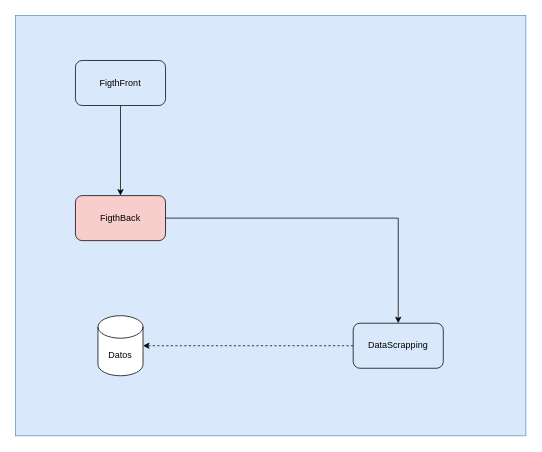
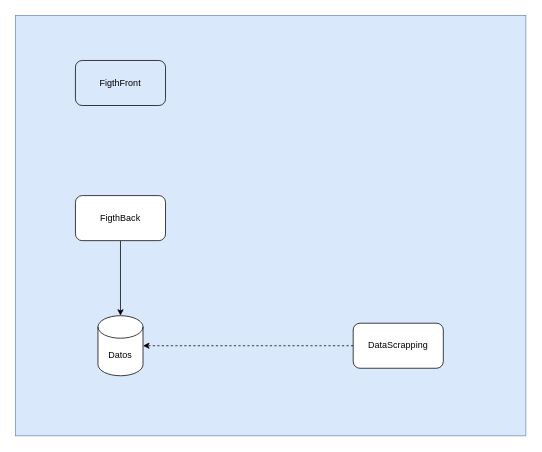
  <mxCell id="0" />
  <mxCell id="1" parent="0" />
  <mxCell id="2" value="" style="rounded=0;whiteSpace=wrap;html=1;fillColor=#dae8fc;strokeColor=#6c8ebf;" parent="1" vertex="1"><mxGeometry x="20" y="20" width="680" height="560" as="geometry" /></mxCell>
- <mxCell id="3" style="edgeStyle=orthogonalEdgeStyle;rounded=0;orthogonalLoop=1;jettySize=auto;html=1;entryX=0.5;entryY=0;entryDx=0;entryDy=0;" parent="1" source="4" target="6" edge="1"><mxGeometry relative="1" as="geometry" /></mxCell>
  <mxCell id="4" value="FigthFront" style="rounded=1;whiteSpace=wrap;html=1;fillColor=#dae8fc;" parent="1" vertex="1"><mxGeometry x="100" y="80" width="120" height="60" as="geometry" /></mxCell>
- <mxCell id="5" style="edgeStyle=orthogonalEdgeStyle;rounded=0;orthogonalLoop=1;jettySize=auto;html=1;" parent="1" source="6" target="9" edge="1"><mxGeometry relative="1" as="geometry" /></mxCell>
- <mxCell id="6" value="FigthBack" style="rounded=1;whiteSpace=wrap;html=1;fillColor=#f8cecc;" parent="1" vertex="1"><mxGeometry x="100" y="260" width="120" height="60" as="geometry" /></mxCell>
+ <mxCell id="5" style="edgeStyle=orthogonalEdgeStyle;rounded=0;orthogonalLoop=1;jettySize=auto;html=1;entryX=0.5;entryY=0;entryDx=0;entryDy=0;entryPerimeter=0;" parent="1" source="6" target="7" edge="1"><mxGeometry relative="1" as="geometry" /></mxCell>
+ <mxCell id="6" value="FigthBack" style="rounded=1;whiteSpace=wrap;html=1;" parent="1" vertex="1"><mxGeometry x="100" y="260" width="120" height="60" as="geometry" /></mxCell>
  <mxCell id="7" value="Datos" style="shape=cylinder3;whiteSpace=wrap;html=1;boundedLbl=1;backgroundOutline=1;size=15;" parent="1" vertex="1"><mxGeometry x="130" y="420" width="60" height="80" as="geometry" /></mxCell>
  <mxCell id="8" style="edgeStyle=orthogonalEdgeStyle;rounded=0;orthogonalLoop=1;jettySize=auto;html=1;entryX=1;entryY=0.5;entryDx=0;entryDy=0;entryPerimeter=0;dashed=1;" parent="1" source="9" target="7" edge="1"><mxGeometry relative="1" as="geometry" /></mxCell>
- <mxCell id="9" value="DataScrapping" style="rounded=1;whiteSpace=wrap;html=1;fillColor=#dae8fc;" parent="1" vertex="1"><mxGeometry x="470" y="430" width="120" height="60" as="geometry" /></mxCell>
+ <mxCell id="9" value="DataScrapping" style="rounded=1;whiteSpace=wrap;html=1;" parent="1" vertex="1"><mxGeometry x="470" y="430" width="120" height="60" as="geometry" /></mxCell>
